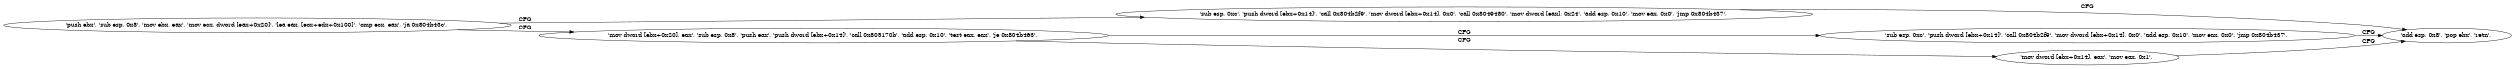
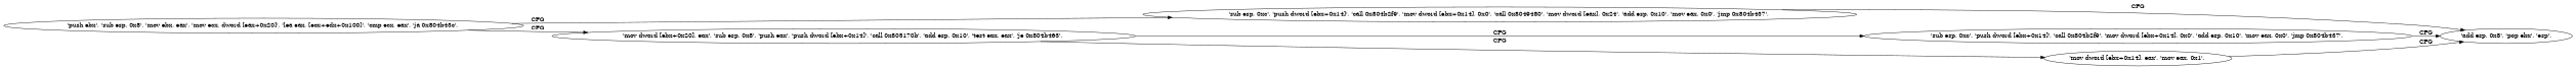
  digraph {
    rankdir=LR
    n1 [label="'push ebx', 'sub esp, 0x8', 'mov ebx, eax', 'mov ecx, dword [eax+0x20]', 'lea eax, [ecx+edx+0x100]', 'cmp ecx, eax', 'ja 0x804b43c', "]
    n2 [label="'sub esp, 0xc', 'push dword [ebx+0x14]', 'call 0x804b2f9', 'mov dword [ebx+0x14], 0x0', 'call 0x8049480', 'mov dword [eax], 0x24', 'add esp, 0x10', 'mov eax, 0x0', 'jmp 0x804b437', "]
    n3 [label="'mov dword [ebx+0x20], eax', 'sub esp, 0x8', 'push eax', 'push dword [ebx+0x14]', 'call 0x805170b', 'add esp, 0x10', 'test eax, eax', 'je 0x804b463', "]
-   n4 [label="'add esp, 0x8', 'pop ebx', 'retn', "]
+   n4 [label="'add esp, 0x8', 'pop ebx', 'esp',"]
    n5 [label="'sub esp, 0xc', 'push dword [ebx+0x14]', 'call 0x804b2f9', 'mov dword [ebx+0x14], 0x0', 'add esp, 0x10', 'mov eax, 0x0', 'jmp 0x804b437', "]
    n6 [label="'mov dword [ebx+0x14], eax', 'mov eax, 0x1', "]
    n1 -> n2 [label=CFG]
    n1 -> n3 [label=CFG]
    n2 -> n4 [label=CFG]
    n3 -> n5 [label=CFG]
    n3 -> n6 [label=CFG]
    n5 -> n4 [label=CFG]
    n6 -> n4 [label=CFG]
  }
